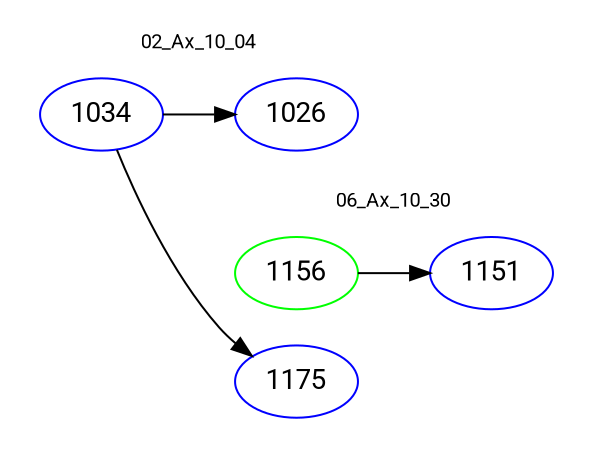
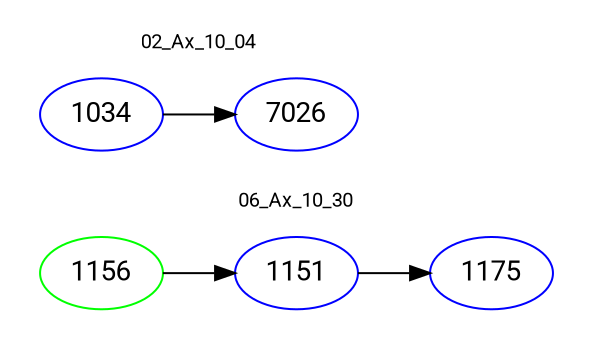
  digraph {
    fontname=Roboto
    rankdir=LR
    node [color=blue fontname=Roboto]
    edge [color=black fontname=Roboto]
    n1 [color=green label=1156]
    n2 [label=1151]
    n3 [label=1175]
    n4 [label=1034]
-   n5 [label=1026]
+   n5 [label=7026]
    subgraph cluster_1 {
      color=white
      fontsize=10
      label="06_Ax_10_30"
      n1
      n2
      n3
    }
    subgraph cluster_2 {
      color=white
      fontsize=10
      label="02_Ax_10_04"
      n4
      n5
    }
    n1 -> n2
-   n4 -> n3
+   n2 -> n3
    n4 -> n5
  }
